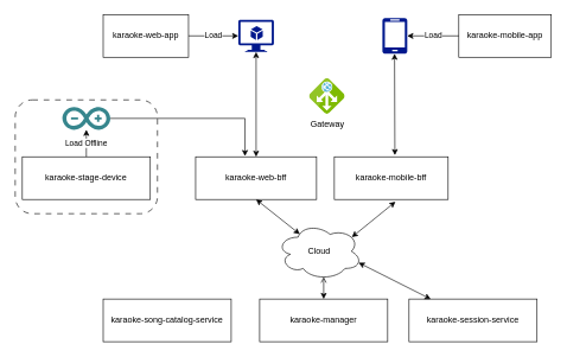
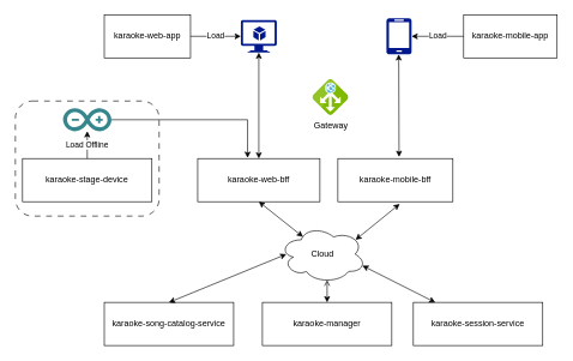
  <mxCell id="0" />
  <mxCell id="1" parent="0" />
  <mxCell id="2" value="" style="rounded=1;whiteSpace=wrap;html=1;dashed=1;dashPattern=8 8;" vertex="1" parent="1"><mxGeometry x="20.3" y="140" width="200" height="160" as="geometry" /></mxCell>
  <mxCell id="3" value="karaoke-manager" style="rounded=0;whiteSpace=wrap;html=1;" parent="1" vertex="1"><mxGeometry x="364" y="420" width="180" height="60" as="geometry" /></mxCell>
  <mxCell id="4" value="karaoke-session-service" style="rounded=0;whiteSpace=wrap;html=1;" parent="1" vertex="1"><mxGeometry x="574" y="420" width="180" height="60" as="geometry" /></mxCell>
  <mxCell id="5" value="karaoke-song-catalog-service" style="rounded=0;whiteSpace=wrap;html=1;" parent="1" vertex="1"><mxGeometry x="144" y="420" width="180" height="60" as="geometry" /></mxCell>
  <mxCell id="6" value="karaoke-mobile-bff" style="rounded=0;whiteSpace=wrap;html=1;" parent="1" vertex="1"><mxGeometry x="469" y="220" width="160" height="60" as="geometry" /></mxCell>
  <mxCell id="7" value="karaoke-web-bff" style="rounded=0;whiteSpace=wrap;html=1;" parent="1" vertex="1"><mxGeometry x="274" y="220" width="170" height="60" as="geometry" /></mxCell>
  <mxCell id="8" value="karaoke-web-app" style="rounded=0;whiteSpace=wrap;html=1;" parent="1" vertex="1"><mxGeometry x="144" y="20" width="120" height="60" as="geometry" /></mxCell>
  <mxCell id="9" value="karaoke-mobile-app" style="rounded=0;whiteSpace=wrap;html=1;" parent="1" vertex="1"><mxGeometry x="644" y="20" width="130" height="60" as="geometry" /></mxCell>
  <mxCell id="10" value="" style="sketch=0;aspect=fixed;pointerEvents=1;shadow=0;dashed=0;html=1;strokeColor=none;labelPosition=center;verticalLabelPosition=bottom;verticalAlign=top;align=center;fillColor=#00188D;shape=mxgraph.azure.mobile" parent="1" vertex="1"><mxGeometry x="536.5" y="25" width="35" height="50" as="geometry" /></mxCell>
  <mxCell id="11" value="" style="sketch=0;aspect=fixed;pointerEvents=1;shadow=0;dashed=0;html=1;strokeColor=none;labelPosition=center;verticalLabelPosition=bottom;verticalAlign=top;align=center;fillColor=#00188D;shape=mxgraph.azure.virtual_machine_feature" parent="1" vertex="1"><mxGeometry x="334" y="27.5" width="50" height="45" as="geometry" /></mxCell>
  <mxCell id="12" value="" style="endArrow=classic;startArrow=classic;html=1;rounded=0;exitX=0.5;exitY=0;exitDx=0;exitDy=0;entryX=0.5;entryY=1;entryDx=0;entryDy=0;entryPerimeter=0;" parent="1" source="7" target="11" edge="1"><mxGeometry width="50" height="50" relative="1" as="geometry"><mxPoint x="378" y="240" as="sourcePoint" /><mxPoint x="428" y="190" as="targetPoint" /></mxGeometry></mxCell>
  <mxCell id="13" value="" style="endArrow=classic;startArrow=classic;html=1;rounded=0;entryX=0.49;entryY=1;entryDx=0;entryDy=0;entryPerimeter=0;exitX=0.532;exitY=-0.039;exitDx=0;exitDy=0;exitPerimeter=0;" parent="1" source="6" target="10" edge="1"><mxGeometry width="50" height="50" relative="1" as="geometry"><mxPoint x="564" y="210" as="sourcePoint" /><mxPoint x="553.66" y="143" as="targetPoint" /></mxGeometry></mxCell>
  <mxCell id="14" value="Load" style="endArrow=classic;html=1;rounded=0;exitX=1;exitY=0.5;exitDx=0;exitDy=0;entryX=0;entryY=0.5;entryDx=0;entryDy=0;entryPerimeter=0;" parent="1" source="8" target="11" edge="1"><mxGeometry width="50" height="50" relative="1" as="geometry"><mxPoint x="294" y="60" as="sourcePoint" /><mxPoint x="344" y="10" as="targetPoint" /></mxGeometry></mxCell>
  <mxCell id="15" value="Load" style="endArrow=classic;html=1;rounded=0;exitX=0;exitY=0.5;exitDx=0;exitDy=0;entryX=1;entryY=0.5;entryDx=0;entryDy=0;entryPerimeter=0;" parent="1" source="9" target="10" edge="1"><mxGeometry width="50" height="50" relative="1" as="geometry"><mxPoint x="584" y="150" as="sourcePoint" /><mxPoint x="584" y="70" as="targetPoint" /></mxGeometry></mxCell>
  <mxCell id="16" value="Cloud" style="ellipse;shape=cloud;whiteSpace=wrap;html=1;" parent="1" vertex="1"><mxGeometry x="388" y="313" width="120" height="80" as="geometry" /></mxCell>
+ <mxCell id="17" value="" style="endArrow=classic;startArrow=classic;html=1;rounded=0;exitX=0.5;exitY=0;exitDx=0;exitDy=0;entryX=0.077;entryY=0.501;entryDx=0;entryDy=0;entryPerimeter=0;" parent="1" source="5" target="16" edge="1"><mxGeometry width="50" height="50" relative="1" as="geometry"><mxPoint x="254" y="390" as="sourcePoint" /><mxPoint x="304" y="340" as="targetPoint" /></mxGeometry></mxCell>
  <mxCell id="18" value="" style="endArrow=open;startArrow=classic;html=1;rounded=0;exitX=0.5;exitY=0;exitDx=0;exitDy=0;entryX=0.55;entryY=0.95;entryDx=0;entryDy=0;entryPerimeter=0;" parent="1" source="3" target="16" edge="1"><mxGeometry width="50" height="50" relative="1" as="geometry"><mxPoint x="364" y="440" as="sourcePoint" /><mxPoint x="533" y="370" as="targetPoint" /></mxGeometry></mxCell>
  <mxCell id="19" value="" style="endArrow=classic;startArrow=classic;html=1;rounded=0;entryX=0.96;entryY=0.7;entryDx=0;entryDy=0;entryPerimeter=0;" parent="1" source="4" target="16" edge="1"><mxGeometry width="50" height="50" relative="1" as="geometry"><mxPoint x="514" y="460" as="sourcePoint" /><mxPoint x="683" y="390" as="targetPoint" /></mxGeometry></mxCell>
  <mxCell id="20" value="" style="endArrow=classic;startArrow=classic;html=1;rounded=0;exitX=0.88;exitY=0.25;exitDx=0;exitDy=0;entryX=0.537;entryY=1.053;entryDx=0;entryDy=0;entryPerimeter=0;exitPerimeter=0;" parent="1" source="16" target="6" edge="1"><mxGeometry width="50" height="50" relative="1" as="geometry"><mxPoint x="534" y="400" as="sourcePoint" /><mxPoint x="703" y="330" as="targetPoint" /></mxGeometry></mxCell>
  <mxCell id="21" value="" style="endArrow=classic;startArrow=classic;html=1;rounded=0;exitX=0.27;exitY=0.197;exitDx=0;exitDy=0;entryX=0.5;entryY=1;entryDx=0;entryDy=0;exitPerimeter=0;" parent="1" source="16" target="7" edge="1"><mxGeometry width="50" height="50" relative="1" as="geometry"><mxPoint x="654" y="390" as="sourcePoint" /><mxPoint x="823" y="320" as="targetPoint" /></mxGeometry></mxCell>
  <mxCell id="22" value="Gateway" style="image;sketch=0;aspect=fixed;html=1;points=[];align=center;fontSize=12;image=img/lib/mscae/Application_Gateway.svg;" parent="1" vertex="1"><mxGeometry x="434" y="110" width="50" height="50" as="geometry" /></mxCell>
  <mxCell id="23" value="karaoke-stage-device" style="rounded=0;whiteSpace=wrap;html=1;" vertex="1" parent="1"><mxGeometry x="30.3" y="220" width="180" height="60" as="geometry" /></mxCell>
  <mxCell id="24" value="" style="dashed=0;outlineConnect=0;html=1;align=center;labelPosition=center;verticalLabelPosition=bottom;verticalAlign=top;shape=mxgraph.weblogos.arduino;fillColor=#36868D;strokeColor=none" vertex="1" parent="1"><mxGeometry x="86.6" y="150" width="67.4" height="32" as="geometry" /></mxCell>
  <mxCell id="25" value="Load Offline" style="endArrow=classic;html=1;rounded=0;exitX=0.5;exitY=0;exitDx=0;exitDy=0;" edge="1" parent="1" source="23" target="24"><mxGeometry width="50" height="50" relative="1" as="geometry"><mxPoint x="124" y="220" as="sourcePoint" /><mxPoint x="174" y="170" as="targetPoint" /></mxGeometry></mxCell>
  <mxCell id="26" style="edgeStyle=orthogonalEdgeStyle;rounded=0;orthogonalLoop=1;jettySize=auto;html=1;entryX=0.408;entryY=-0.017;entryDx=0;entryDy=0;entryPerimeter=0;" edge="1" parent="1" source="24" target="7"><mxGeometry relative="1" as="geometry" /></mxCell>
